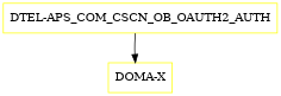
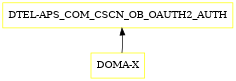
  digraph {
    node [color=yellow shape=box]
    "DTEL-APS_COM_CSCN_OB_OAUTH2_AUTH"
    "DOMA-X"
-   "DTEL-APS_COM_CSCN_OB_OAUTH2_AUTH" -> "DOMA-X"
+   "DOMA-X" -> "DTEL-APS_COM_CSCN_OB_OAUTH2_AUTH"
  }
